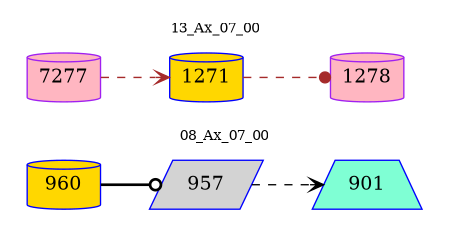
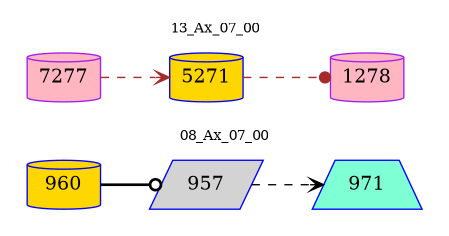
  digraph {
    rankdir=LR
    node [color=blue fillcolor=gold shape=cylinder style=filled]
    edge [arrowhead=vee color=black style=dashed]
    n1 [label=960]
    n2 [fillcolor=lightgrey label=957 shape=parallelogram]
-   n3 [fillcolor=aquamarine label=901 shape=trapezium]
+   n3 [fillcolor=aquamarine label=971 shape=trapezium]
    n4 [color=purple fillcolor=lightpink label=7277]
-   n5 [label=1271]
+   n5 [label=5271]
    n6 [color=purple fillcolor=lightpink label=1278]
    subgraph cluster_1 {
      color=white
      fontsize=10
      label="08_Ax_07_00"
      n1
      n2
      n3
    }
    subgraph cluster_2 {
      color=white
      fontsize=10
      label="13_Ax_07_00"
      n4
      n5
      n6
    }
    n1 -> n2 [arrowhead=odot style=bold]
    n2 -> n3
    n4 -> n5 [color=brown]
    n5 -> n6 [arrowhead=dot color=brown]
  }
